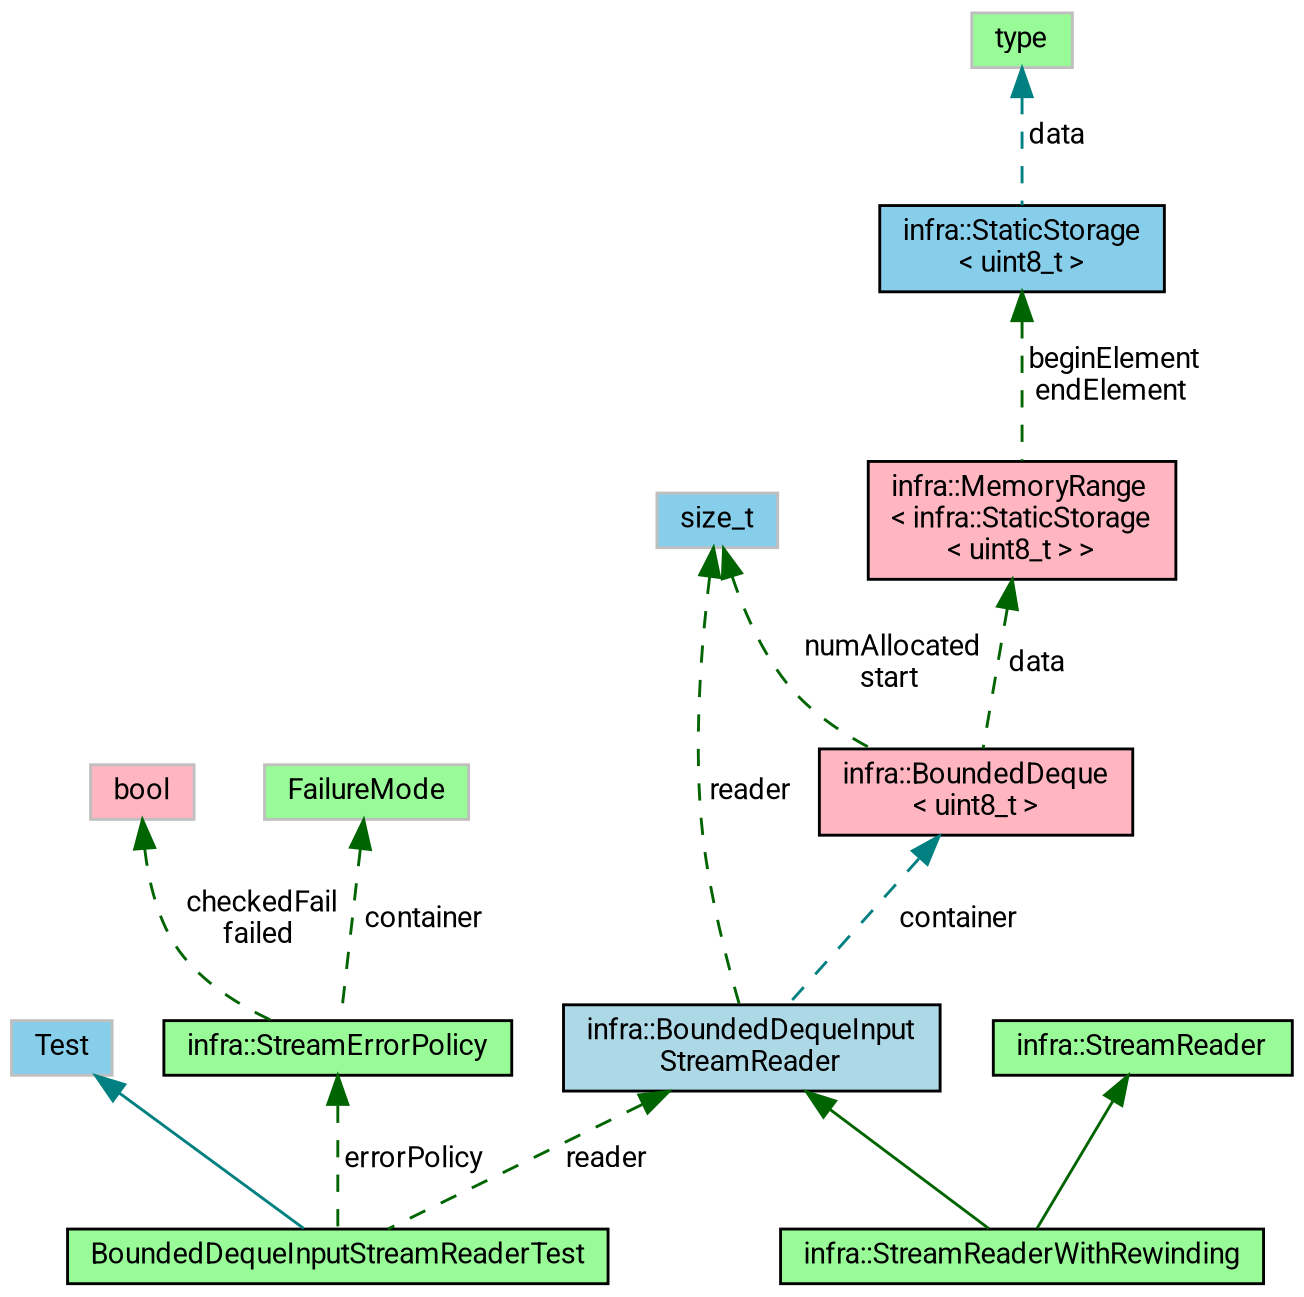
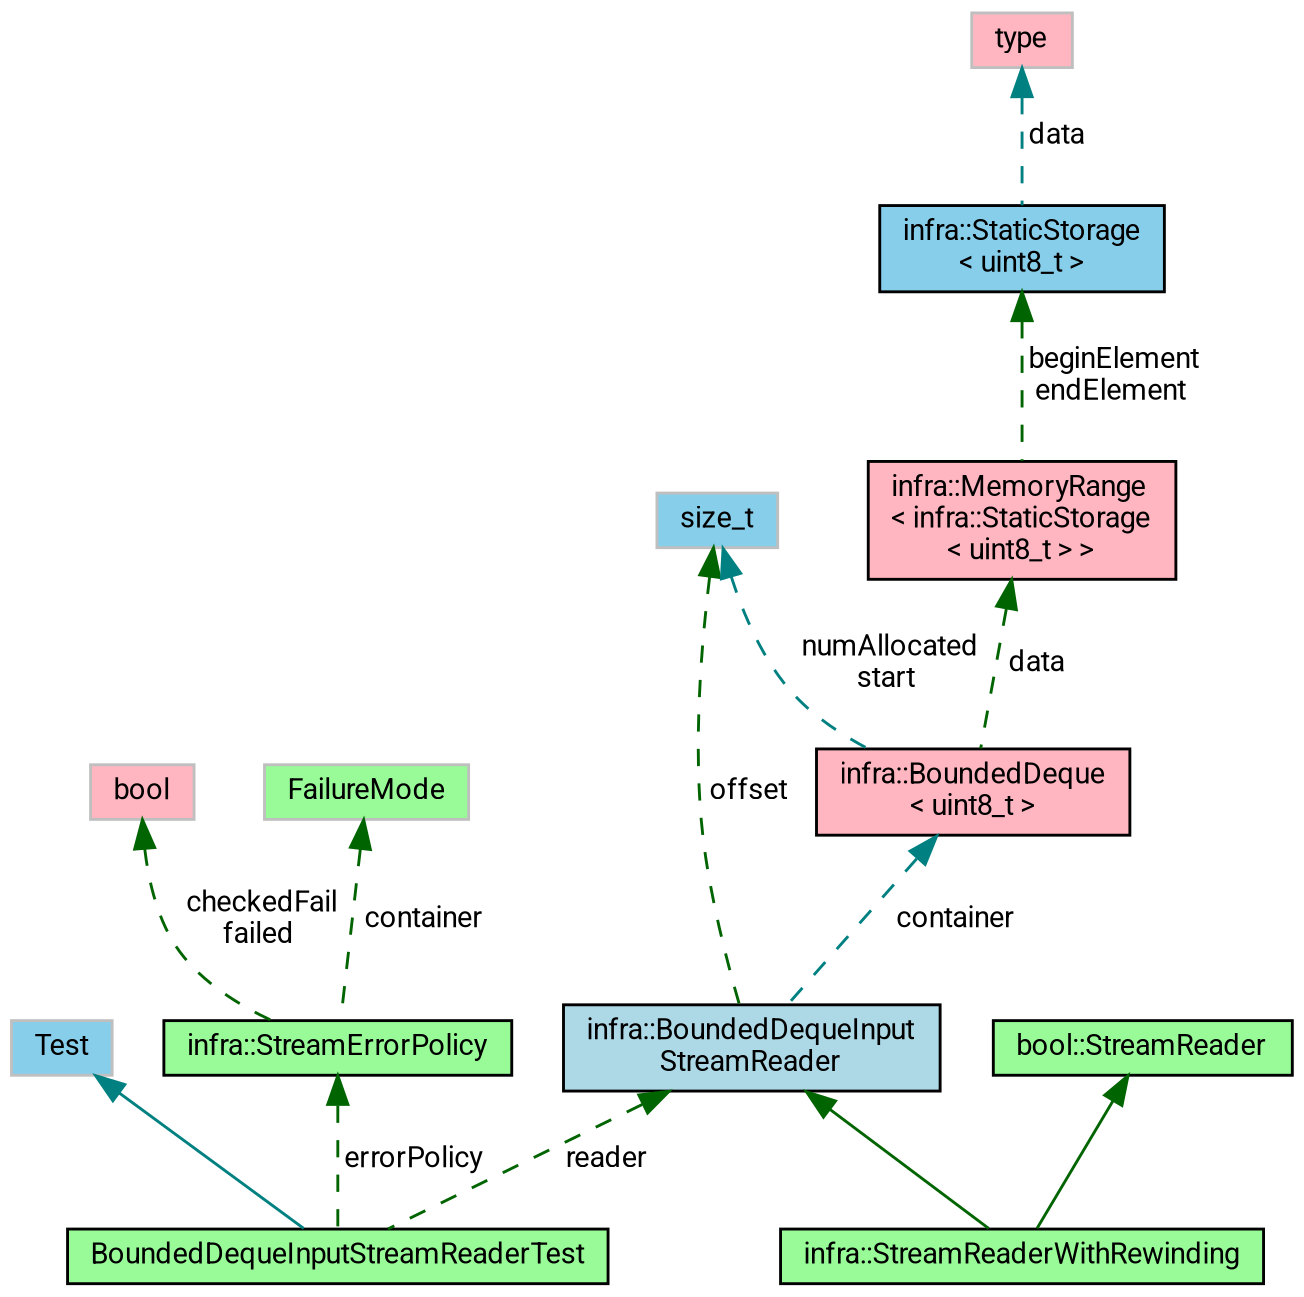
  digraph {
    fontname=Roboto
    rankdir=TB
    node [color=black fillcolor=palegreen fontname=Roboto fontsize=10 shape=record style=filled]
    edge [color=darkgreen dir=back fontname=Roboto fontsize=10 labelfontname=Helvetica labelfontsize=10 style=dashed]
    n1 [fontcolor=black height=0.2 label=BoundedDequeInputStreamReaderTest width=0.4]
    n2 [color=grey75 fillcolor=skyblue height=0.2 label=Test width=0.4]
    n3 [height=0.2 label="infra::StreamErrorPolicy" width=0.4]
    n4 [color=grey75 fillcolor=lightpink height=0.2 label=bool width=0.4]
    n5 [color=grey75 height=0.2 label=FailureMode width=0.4]
    n6 [fillcolor=lightblue height=0.2 label="infra::BoundedDequeInput\lStreamReader" width=0.4]
    n7 [height=0.2 label="infra::StreamReaderWithRewinding" width=0.4]
-   n8 [height=0.2 label="infra::StreamReader" width=0.4]
+   n8 [height=0.2 label="bool::StreamReader" width=0.4]
    n9 [color=grey75 fillcolor=skyblue height=0.2 label=size_t width=0.4]
    n10 [fillcolor=lightpink height=0.2 label="infra::BoundedDeque\l\< uint8_t \>" width=0.4]
    n11 [fillcolor=lightpink height=0.2 label="infra::MemoryRange\l\< infra::StaticStorage\l\< uint8_t \> \>" width=0.4]
    n12 [fillcolor=skyblue height=0.2 label="infra::StaticStorage\l\< uint8_t \>" width=0.4]
-   n13 [color=grey75 height=0.2 label=type width=0.4]
+   n13 [color=grey75 fillcolor=lightpink height=0.2 label=type width=0.4]
    n2 -> n1 [color=teal style=solid]
    n3 -> n1 [label=" errorPolicy"]
    n4 -> n3 [label=" checkedFail\nfailed"]
    n5 -> n3 [label=" container"]
    n6 -> n1 [label=" reader"]
    n6 -> n7 [style=solid]
    n8 -> n7 [style=solid]
-   n9 -> n6 [label=" reader"]
-   n9 -> n10 [label=" numAllocated\nstart"]
+   n9 -> n6 [label=" offset"]
+   n9 -> n10 [color=teal label=" numAllocated\nstart"]
    n10 -> n6 [color=teal label=" container"]
    n11 -> n10 [label=" data"]
    n12 -> n11 [label=" beginElement\nendElement"]
    n13 -> n12 [color=teal label=" data"]
  }
